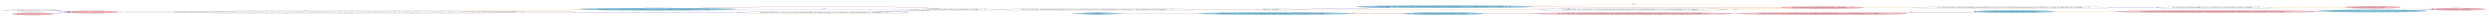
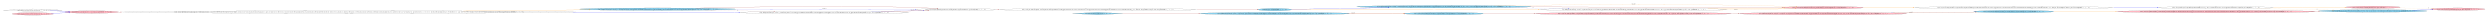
  digraph {
    fontname="Roboto Mono"
    rankdir=LR
    node [fillcolor=white fontname="Roboto Mono" shape=ellipse style=filled]
    edge [arrowhead=diamond color=brown fontname="Roboto Mono" style=bold]
    n1 [fillcolor=skyblue label="final SegmentPublishResult result1 = failOnceCoordinator.announceHistoricalSegments(ImmutableSet.of(defaultSegment),new ObjectMetadata(null),new ObjectMetadata(ImmutableMap.of(\"foo\",\"bar\")))@@@16@@@['1', '0', '0']"]
    n2 [label="final SegmentPublishResult result1 = failOnceCoordinator.announceHistoricalSegments(ImmutableSet.of(defaultSegment),ImmutableSet.of(),new ObjectMetadata(null),new ObjectMetadata(ImmutableMap.of(\"foo\",\"bar\")))@@@16@@@['0', '1', '0']"]
    n3 [label="Assert.assertEquals(SegmentPublishResult.ok(ImmutableSet.of(defaultSegment)),result1)@@@17@@@['1', '1', '0']"]
    n4 [label="Assert.assertArrayEquals(mapper.writeValueAsString(defaultSegment).getBytes(StandardCharsets.UTF_8),derbyConnector.lookup(derbyConnectorRule.metadataTablesConfigSupplier().get().getSegmentsTable(),\"id\",\"payload\",defaultSegment.getId().toString()))@@@18@@@['1', '1', '0']"]
    n5 [fillcolor=lightpink label="Assert.assertEquals(SegmentPublishResult.ok(ImmutableSet.of(defaultSegment2)),result2)@@@21@@@['1', '1', '0']"]
    n6 [label="Assert.assertArrayEquals(mapper.writeValueAsString(defaultSegment2).getBytes(StandardCharsets.UTF_8),derbyConnector.lookup(derbyConnectorRule.metadataTablesConfigSupplier().get().getSegmentsTable(),\"id\",\"payload\",defaultSegment2.getId().toString()))@@@22@@@['1', '1', '0']"]
    n7 [label="Assert.assertEquals(new ObjectMetadata(ImmutableMap.of(\"foo\",\"baz\")),failOnceCoordinator.retrieveDataSourceMetadata(\"fooDataSource\"))@@@23@@@['1', '1', '0']"]
    n8 [fillcolor=lightpink label="Assert.assertEquals(4,metadataUpdateCounter.get())@@@24@@@['1', '1', '0']"]
    n9 [fillcolor=skyblue label="Assert.assertEquals(new ObjectMetadata(ImmutableMap.of(\"foo\",\"baz\")),coordinator.retrieveDataSourceMetadata(\"fooDataSource\"))@@@9@@@['0', '0', '1']"]
    n10 [fillcolor=lightpink label="Assert.assertEquals(2,metadataUpdateCounter.get())@@@10@@@['0', '0', '1']"]
-   n11 [label="attemptCounter.set(0)@@@19@@@['1', '1', '0']"]
+   n11 [fillcolor=skyblue label="attemptCounter.set(0)@@@19@@@['1', '1', '0']"]
    n12 [fillcolor=skyblue label="final SegmentPublishResult result2 = failOnceCoordinator.announceHistoricalSegments(ImmutableSet.of(defaultSegment2),new ObjectMetadata(ImmutableMap.of(\"foo\",\"bar\")),new ObjectMetadata(ImmutableMap.of(\"foo\",\"baz\")))@@@20@@@['1', '0', '0']"]
    n13 [label="final SegmentPublishResult result2 = failOnceCoordinator.announceHistoricalSegments(ImmutableSet.of(defaultSegment2),ImmutableSet.of(),new ObjectMetadata(ImmutableMap.of(\"foo\",\"bar\")),new ObjectMetadata(ImmutableMap.of(\"foo\",\"baz\")))@@@20@@@['0', '1', '0']"]
    n14 [label="final IndexerSQLMetadataStorageCoordinator failOnceCoordinator = new IndexerSQLMetadataStorageCoordinator(mapper,derbyConnectorRule.metadataTablesConfigSupplier().get(),derbyConnector){@Override protected DataStoreMetadataUpdateResult updateDataSourceMetadataWithHandle(Handle handle,String dataSource,DataSourceMetadata startMetadata,DataSourceMetadata endMetadata){metadataUpdateCounter.getAndIncrement()if (attemptCounter.getAndIncrement() == 0) {return DataStoreMetadataUpdateResult.TRY_AGAIN}{return super.edu.fdu.CPPDG.tinypdg.pe.ExpressionInfo@9a0dd1handledataSourcestartMetadataendMetadata}}}@@@4@@@['1', '1', '0']"]
    n15 [fillcolor=lightpink label="final AtomicLong attemptCounter = new AtomicLong()@@@3@@@['1', '1', '0']"]
    n16 [fillcolor=lightpink label="Assert.assertArrayEquals(mapper.writeValueAsString(defaultSegment2).getBytes(StandardCharsets.UTF_8),derbyConnector.lookup(derbyConnectorRule.metadataTablesConfigSupplier().get().getSegmentsTable(),\"id\",\"payload\",defaultSegment2.getId().toString()))@@@8@@@['0', '0', '1']"]
    n17 [label="testTransactionalAnnounceRetryAndSuccess['1', '0', '0']" shape=diamond]
    n18 [fillcolor=skyblue label="testTransactionalAnnounceSuccess['0', '0', '1']" shape=diamond]
    n19 [fillcolor=skyblue label="final SegmentPublishResult result1 = coordinator.announceHistoricalSegments(ImmutableSet.of(defaultSegment),new ObjectMetadata(null),new ObjectMetadata(ImmutableMap.of(\"foo\",\"bar\")))@@@3@@@['0', '0', '1']"]
    n20 [fillcolor=skyblue label="Assert.assertEquals(SegmentPublishResult.ok(ImmutableSet.of(defaultSegment)),result1)@@@4@@@['0', '0', '1']"]
    n21 [fillcolor=lightpink label="Assert.assertArrayEquals(mapper.writeValueAsString(defaultSegment).getBytes(StandardCharsets.UTF_8),derbyConnector.lookup(derbyConnectorRule.metadataTablesConfigSupplier().get().getSegmentsTable(),\"id\",\"payload\",defaultSegment.getId().toString()))@@@5@@@['0', '0', '1']"]
    n22 [fillcolor=lightpink label="final SegmentPublishResult result2 = coordinator.announceHistoricalSegments(ImmutableSet.of(defaultSegment2),new ObjectMetadata(ImmutableMap.of(\"foo\",\"bar\")),new ObjectMetadata(ImmutableMap.of(\"foo\",\"baz\")))@@@6@@@['0', '0', '1']"]
    n23 [fillcolor=skyblue label="Assert.assertEquals(SegmentPublishResult.ok(ImmutableSet.of(defaultSegment2)),result2)@@@7@@@['0', '0', '1']"]
    n24 [fillcolor=lightpink label="testTransactionalAnnounceRetryAndSuccess['0', '1', '0']"]
    n1 -> n2 [label=0 style=dashed]
    n1 -> n3 [arrowhead=dot]
    n1 -> n3 [arrowhead=dot color=blue label=result1 style=solid]
    n2 -> n3 [color=blue label=result1 style=solid]
    n2 -> n3
    n3 -> n4 [arrowhead=dot]
    n4 -> n11
    n5 -> n6 [color=darkorange]
    n6 -> n7 [color=blue]
    n7 -> n8 [color=darkorange]
    n7 -> n9 [color=darkorange label=0 style=dashed]
    n8 -> n10 [arrowhead=dot color=darkorange label=0 style=dashed]
    n9 -> n10 [arrowhead=dot color=blue]
    n11 -> n12 [arrowhead=dot color=blue]
    n11 -> n13 [color=darkorange]
    n12 -> n5 [arrowhead=dot color=darkorange label=result2 style=solid]
    n12 -> n5
    n12 -> n13 [arrowhead=dot color=blue label=0 style=dashed]
    n13 -> n5 [color=darkorange]
    n13 -> n5 [arrowhead=dot color=darkorange label=result2 style=solid]
    n14 -> n1 [color=darkorange]
    n14 -> n2 [arrowhead=dot color=blue]
    n15 -> n14 [arrowhead=dot]
    n16 -> n9
    n17 -> n15 [color=blue]
    n18 -> n19
    n19 -> n20 [color=darkorange label=result1 style=solid]
    n19 -> n20
    n20 -> n21 [arrowhead=dot]
    n21 -> n22 [arrowhead=dot]
    n22 -> n23 [color=blue label=result2 style=solid]
    n22 -> n23 [arrowhead=dot color=darkorange]
    n23 -> n16 [arrowhead=dot color=darkorange]
    n24 -> n15 [arrowhead=dot color=blue]
  }
